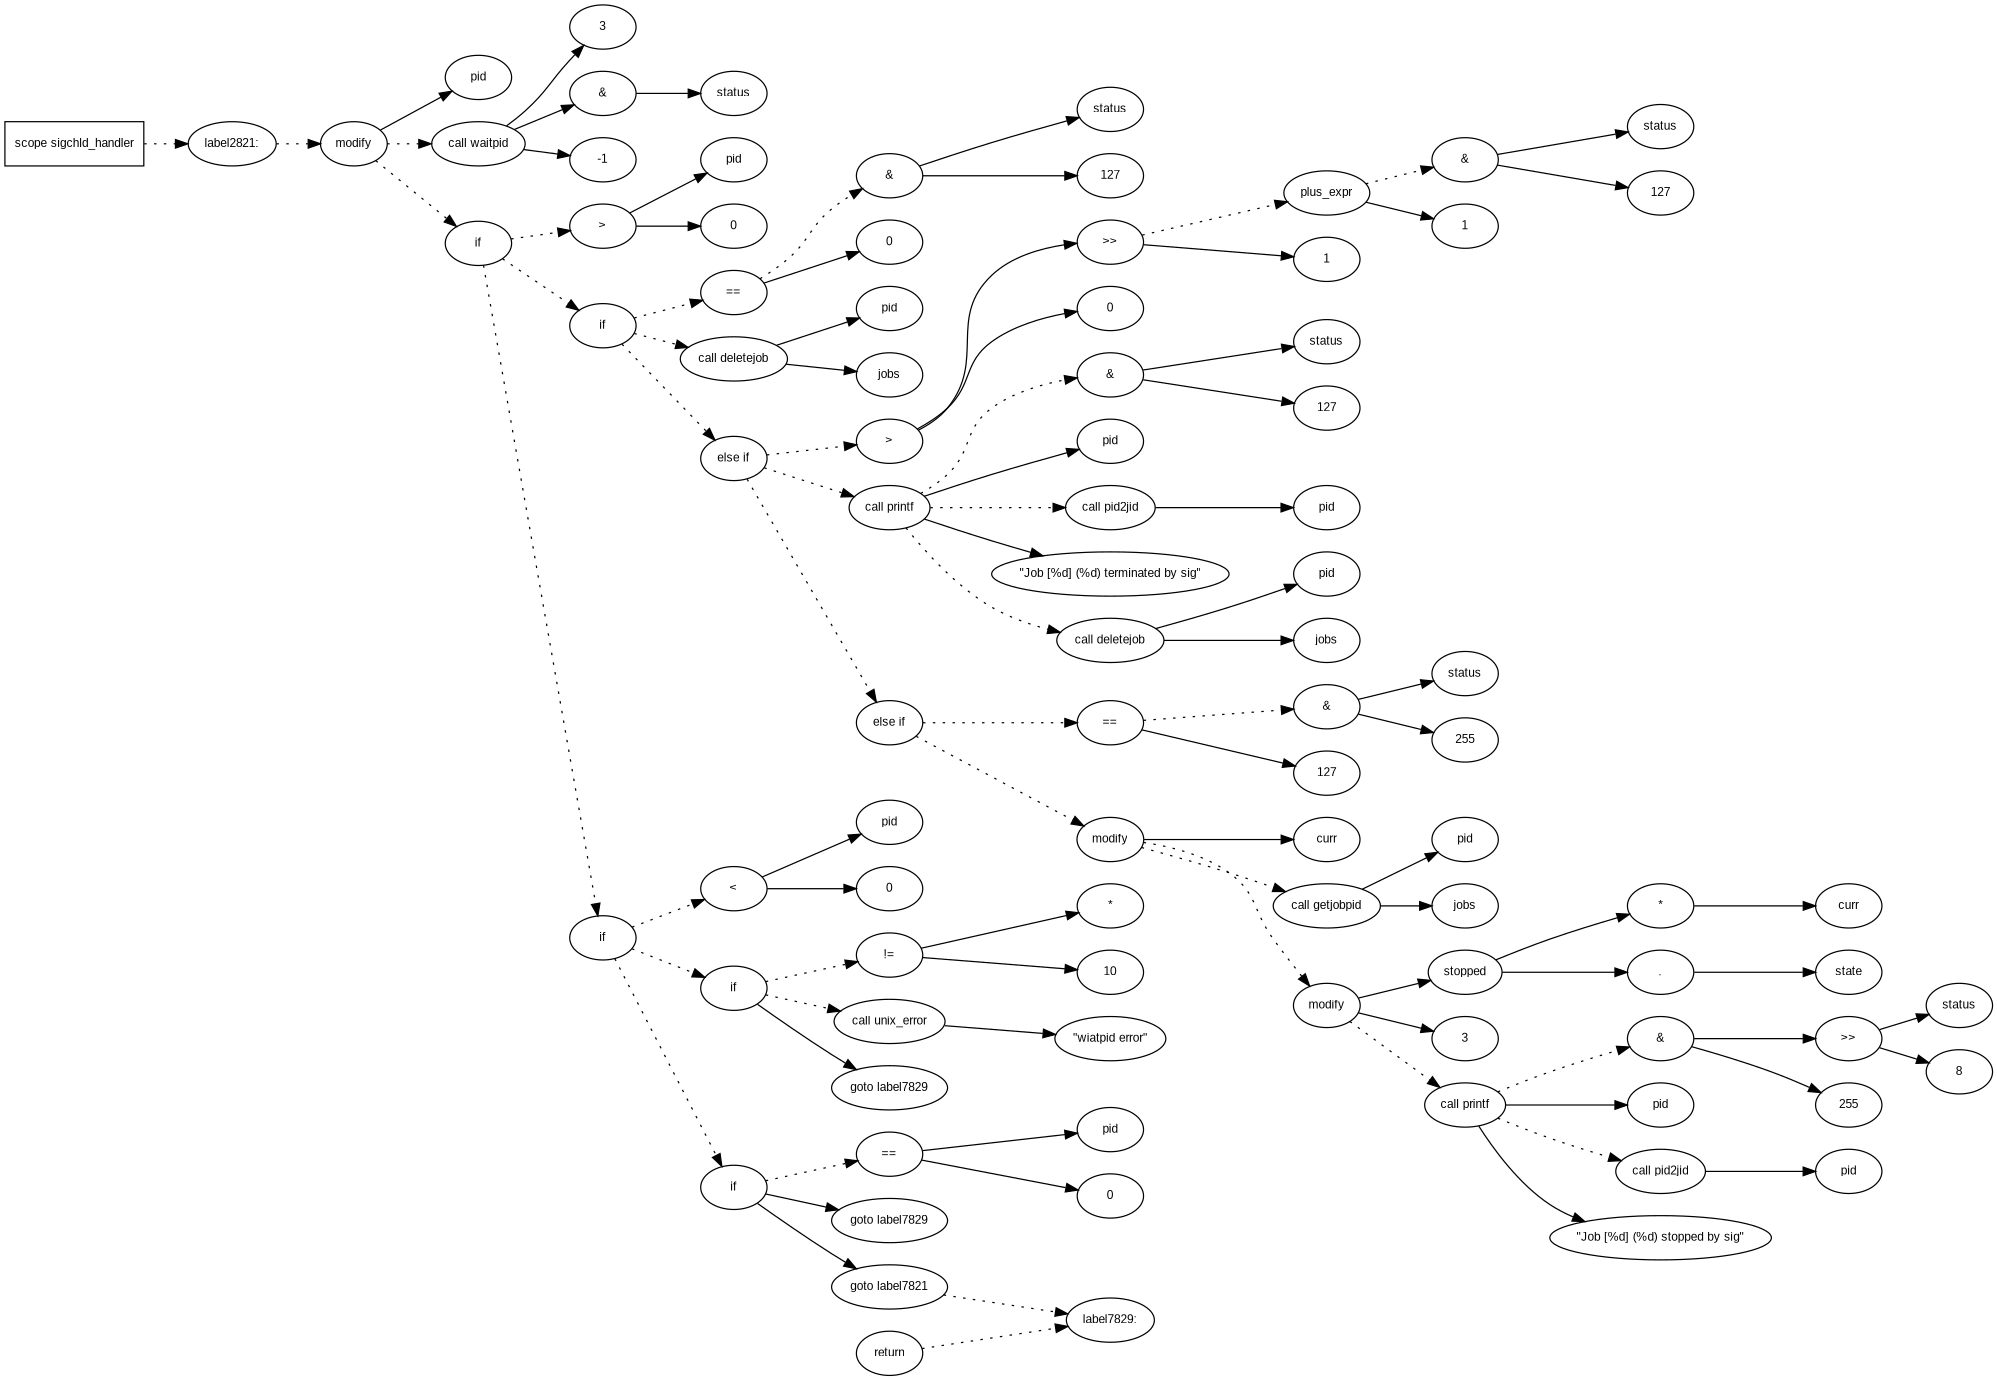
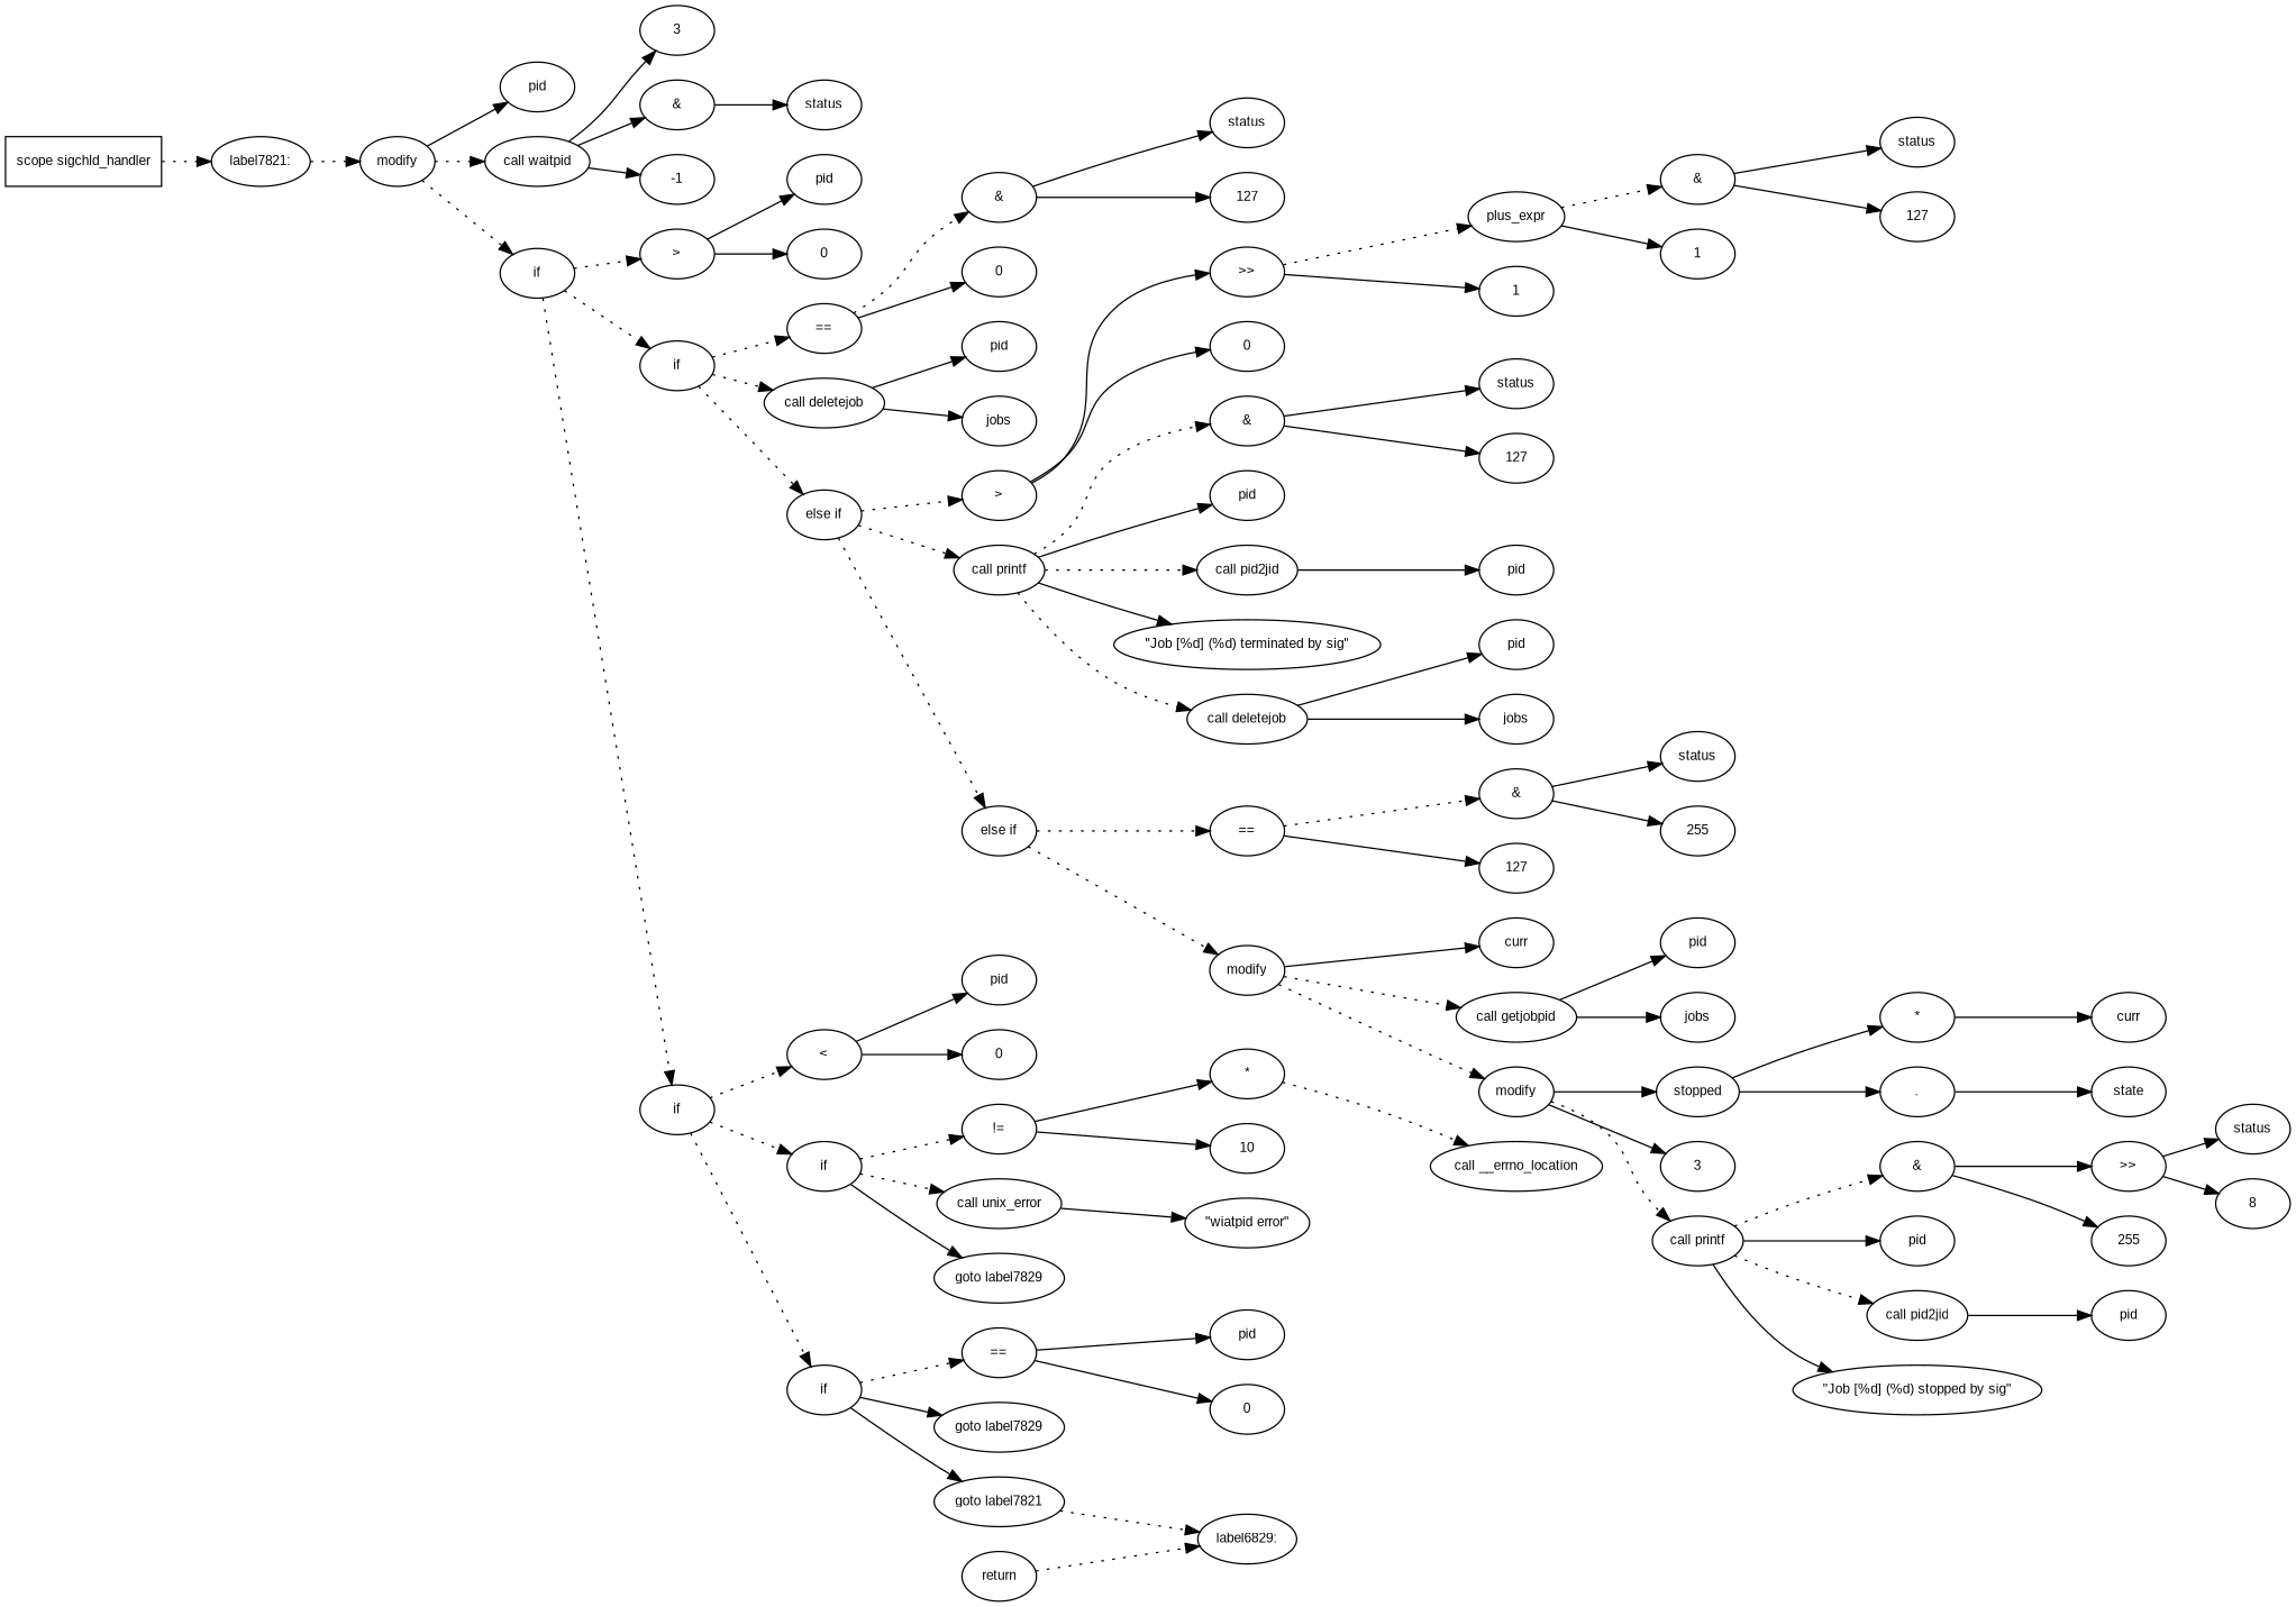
  digraph {
    fontname="Liberation Sans"
    fontsize=10
    rankdir=LR
    node [fontname="Liberation Sans" fontsize=10 shape=ellipse]
    edge [fontname="Liberation Sans" fontsize=10]
    n1 [label="scope sigchld_handler" shape=box]
-   n2 [label="label2821:"]
+   n2 [label="label7821:"]
    n3 [label=modify]
    n4 [label=pid]
    n5 [label="call waitpid"]
    n6 [label=if]
    n7 [label=3]
    n8 [label="&"]
    n9 [label=-1]
    n10 [label=">"]
    n11 [label=if]
    n12 [label=if]
    n13 [label=status]
    n14 [label=pid]
    n15 [label=0]
    n16 [label="=="]
    n17 [label="call deletejob"]
    n18 [label="else if"]
    n19 [label="<"]
    n20 [label=if]
    n21 [label=if]
    n22 [label="&"]
    n23 [label=0]
    n24 [label=pid]
    n25 [label=jobs]
    n26 [label=">"]
    n27 [label="call printf"]
    n28 [label="else if"]
    n29 [label=status]
    n30 [label=127]
    n31 [label=">>"]
    n32 [label=0]
    n33 [label="&"]
    n34 [label=pid]
    n35 [label="call pid2jid"]
    n36 [label="\"Job [%d] (%d) terminated by sig\""]
    n37 [label="call deletejob"]
    n38 [label="=="]
    n39 [label=modify]
    n40 [label=plus_expr]
    n41 [label=1]
    n42 [label="&"]
    n43 [label=1]
    n44 [label=status]
    n45 [label=127]
    n46 [label=status]
    n47 [label=127]
    n48 [label=pid]
    n49 [label=pid]
    n50 [label=jobs]
    n51 [label="&"]
    n52 [label=127]
    n53 [label=curr]
    n54 [label="call getjobpid"]
    n55 [label=modify]
    n56 [label=status]
    n57 [label=255]
    n58 [label=pid]
    n59 [label=jobs]
    n60 [label=stopped]
    n61 [label=3]
    n62 [label="call printf"]
    n63 [label="*"]
    n64 [label="."]
    n65 [label="&"]
    n66 [label=pid]
    n67 [label="call pid2jid"]
    n68 [label="\"Job [%d] (%d) stopped by sig\""]
    n69 [label=curr]
    n70 [label=state]
    n71 [label=">>"]
    n72 [label=255]
    n73 [label=pid]
    n74 [label=status]
    n75 [label=8]
    n76 [label=pid]
    n77 [label=0]
    n78 [label="!="]
    n79 [label="call unix_error"]
    n80 [label="goto label7829"]
    n81 [label="=="]
    n82 [label="goto label7829"]
    n83 [label="goto label7821"]
    n84 [label="*"]
    n85 [label=10]
    n86 [label="\"wiatpid error\""]
+   n87 [label="call __errno_location"]
    n88 [label=pid]
    n89 [label=0]
-   n90 [label="label7829:"]
+   n90 [label="label6829:"]
    n91 [label=return]
    n1 -> n2 [style=dotted]
    n2 -> n3 [style=dotted]
    n3 -> n4
    n3 -> n5 [style=dotted]
    n3 -> n6 [style=dotted]
    n5 -> n7
    n5 -> n8
    n5 -> n9
    n6 -> n10 [style=dotted]
    n6 -> n11 [style=dotted]
    n6 -> n12 [style=dotted]
    n8 -> n13
    n10 -> n14
    n10 -> n15
    n11 -> n16 [style=dotted]
    n11 -> n17 [style=dotted]
    n11 -> n18 [style=dotted]
    n12 -> n19 [style=dotted]
    n12 -> n20 [style=dotted]
    n12 -> n21 [style=dotted]
    n16 -> n22 [style=dotted]
    n16 -> n23
    n17 -> n24
    n17 -> n25
    n18 -> n26 [style=dotted]
    n18 -> n27 [style=dotted]
    n18 -> n28 [style=dotted]
    n19 -> n76
    n19 -> n77
    n20 -> n78 [style=dotted]
    n20 -> n79 [style=dotted]
    n20 -> n80
    n21 -> n81 [style=dotted]
    n21 -> n82
    n21 -> n83
    n22 -> n29
    n22 -> n30
    n26 -> n31
    n26 -> n32
    n27 -> n33 [style=dotted]
    n27 -> n34
    n27 -> n35 [style=dotted]
    n27 -> n36
    n27 -> n37 [style=dotted]
    n28 -> n38 [style=dotted]
    n28 -> n39 [style=dotted]
    n31 -> n40 [style=dotted]
    n31 -> n41
    n33 -> n46
    n33 -> n47
    n35 -> n48
    n37 -> n49
    n37 -> n50
    n38 -> n51 [style=dotted]
    n38 -> n52
    n39 -> n53
    n39 -> n54 [style=dotted]
    n39 -> n55 [style=dotted]
    n40 -> n42 [style=dotted]
    n40 -> n43
    n42 -> n44
    n42 -> n45
    n51 -> n56
    n51 -> n57
    n54 -> n58
    n54 -> n59
    n55 -> n60
    n55 -> n61
    n55 -> n62 [style=dotted]
    n60 -> n63
    n60 -> n64
    n62 -> n65 [style=dotted]
    n62 -> n66
    n62 -> n67 [style=dotted]
    n62 -> n68
    n63 -> n69
    n64 -> n70
    n65 -> n71
    n65 -> n72
    n67 -> n73
    n71 -> n74
    n71 -> n75
    n78 -> n84
    n78 -> n85
    n79 -> n86
    n81 -> n88
    n81 -> n89
    n83 -> n90 [style=dotted]
+   n84 -> n87 [style=dotted]
    n91 -> n90 [style=dotted]
  }
